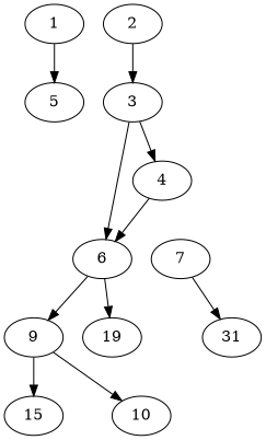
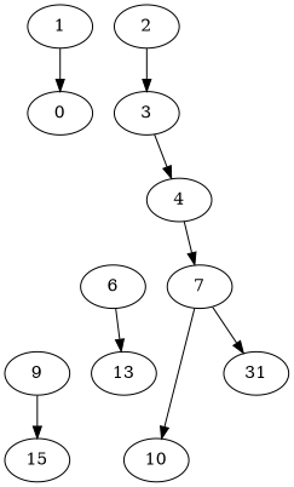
  digraph {
    node [alpha=0.17]
    1 [expect_size=39294653905076486144]
-   5 [alpha=0.11 expect_size=203828785465526321152]
+   5 [alpha=0.11 expect_size=203828785465526321152 label=0]
    2 [alpha=0.12 expect_size=325963511835389312]
    3 [alpha=0.10 expect_size=7854352251338543]
    4 [expect_size=6843659438440579072]
    6 [alpha=0.08 expect_size=21854717747396608000]
    7 [alpha=0.07 expect_size=145228066322077728]
    9 [alpha=0.16 expect_size=13584374264727454]
-   13 [alpha=0.11 expect_size=502992865034800 label=19]
+   13 [alpha=0.11 expect_size=502992865034800]
    10 [alpha=0.04 expect_size=10863490629632000000]
    n11 [alpha=0.13 expect_size=46517873047674208 label=31]
    n12 [alpha=0.02 expect_size=73826757732770704 label=15]
    1 -> 5
    2 -> 3
    3 -> 4
-   3 -> 6
-   4 -> 6
-   6 -> 9
+   4 -> 7
    6 -> 13
-   9 -> 10
+   7 -> 10
    7 -> n11
    9 -> n12
  }
